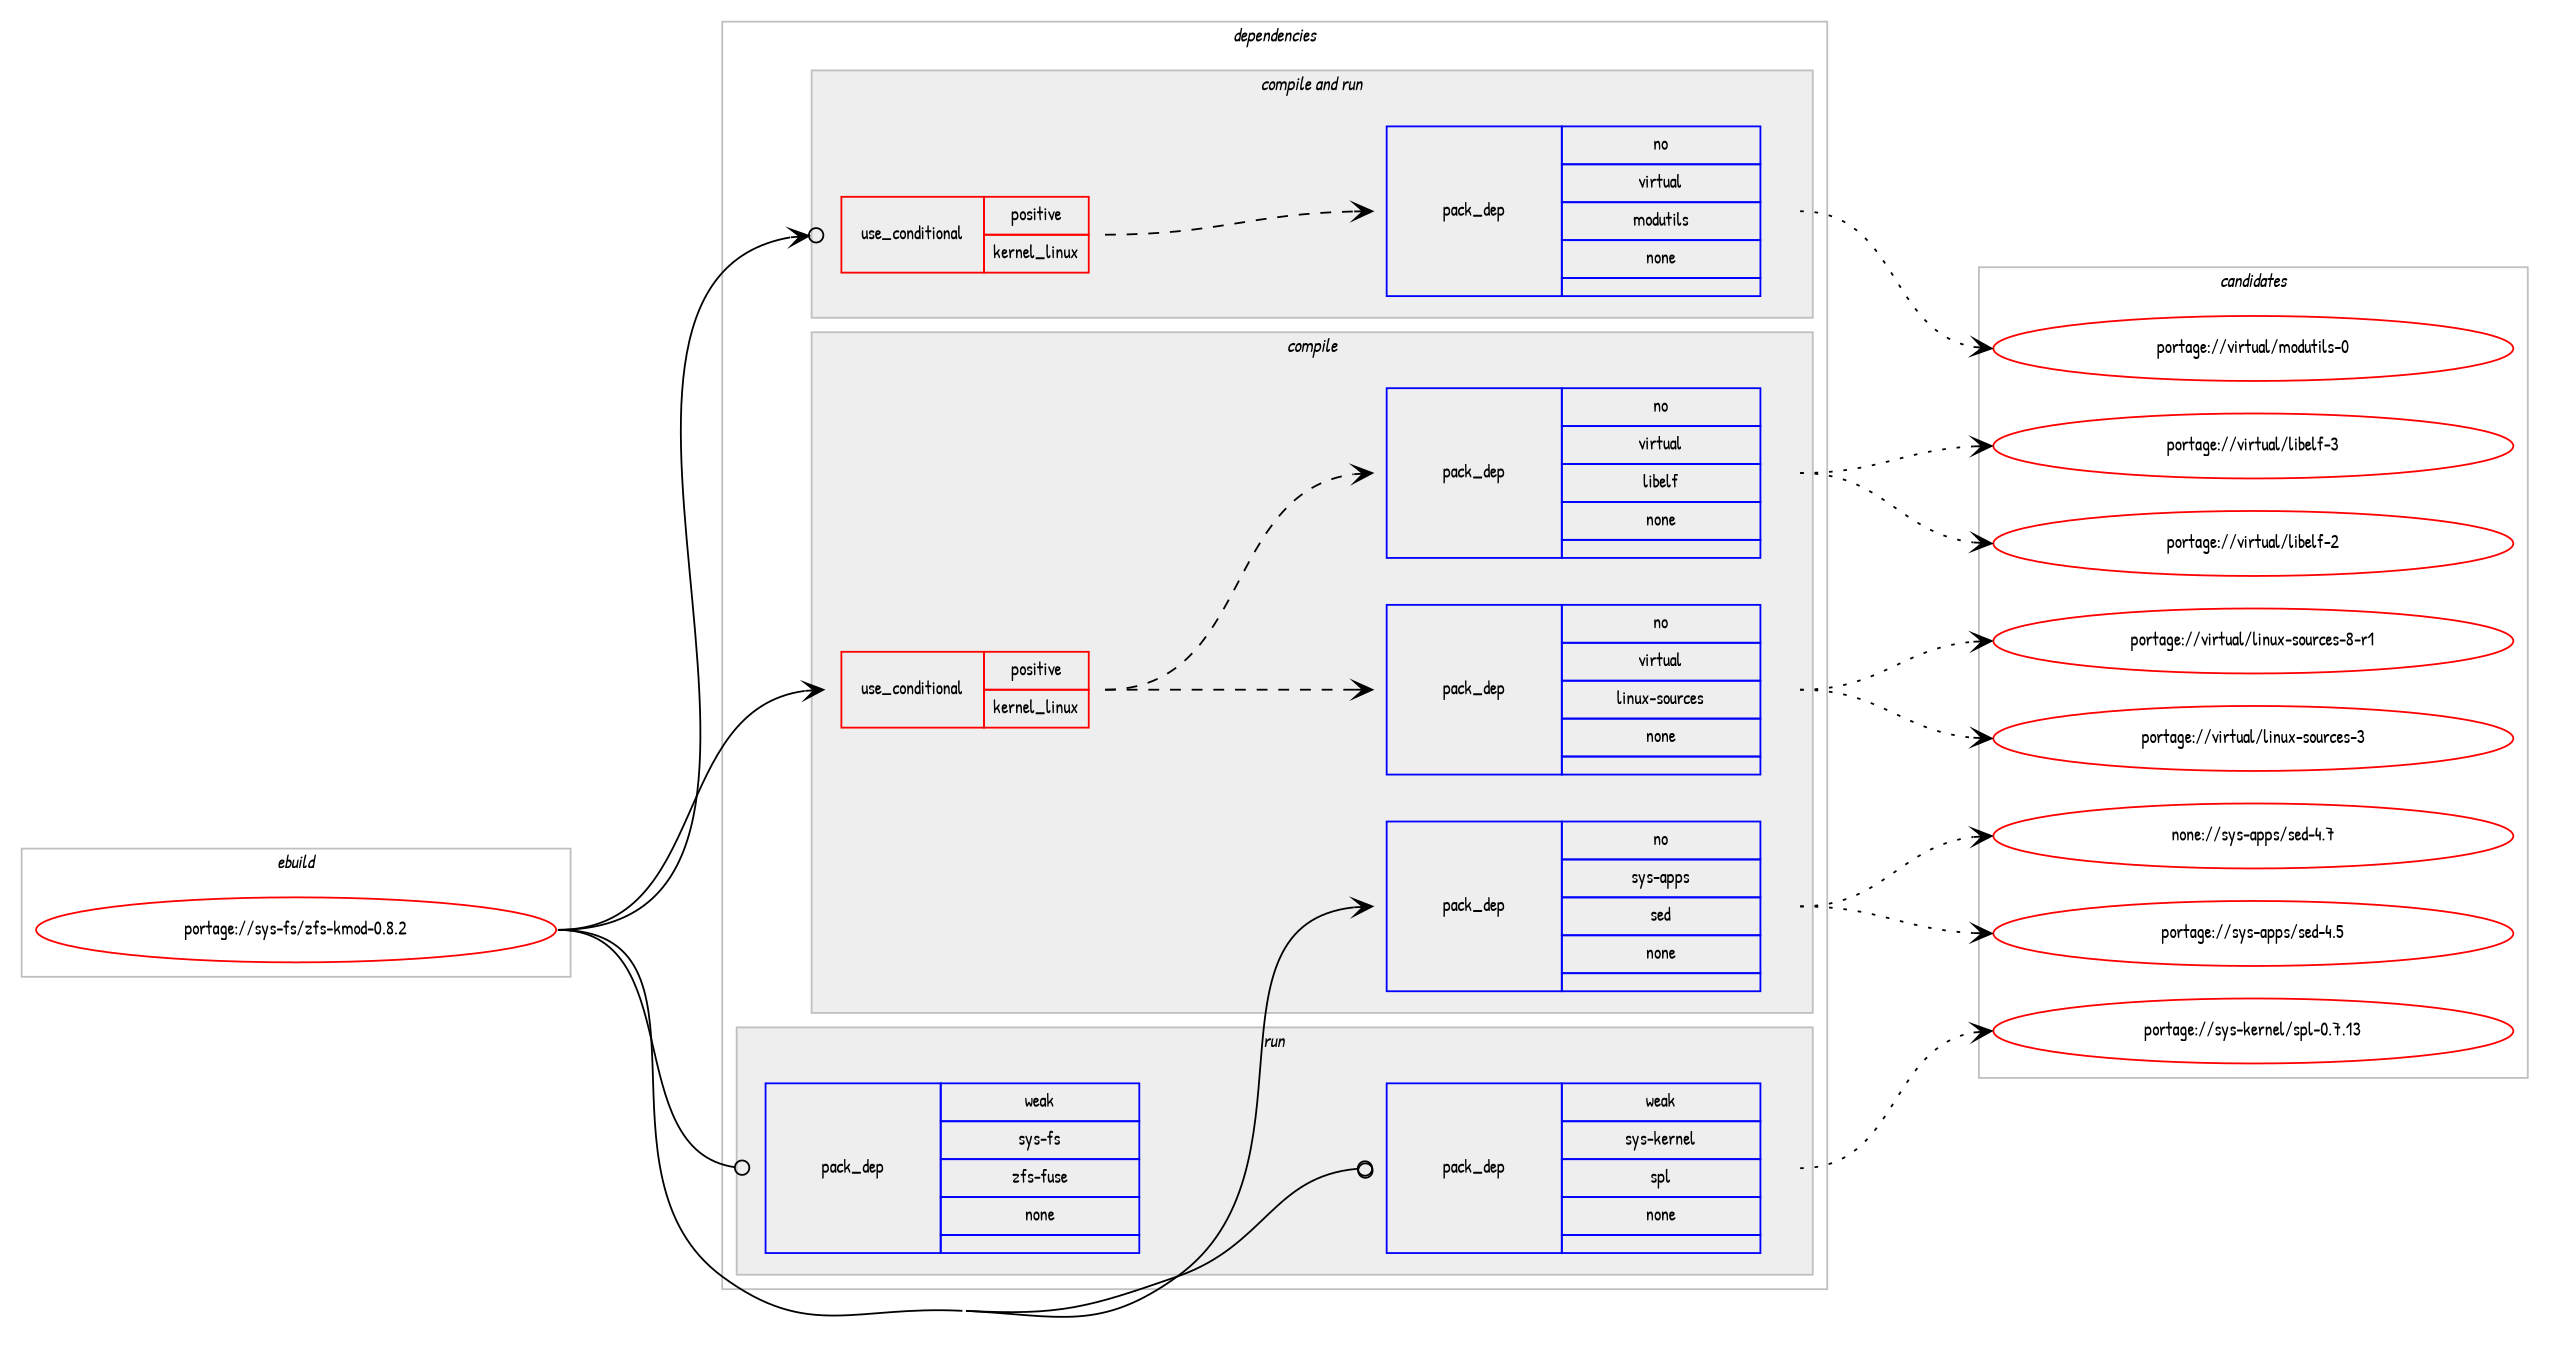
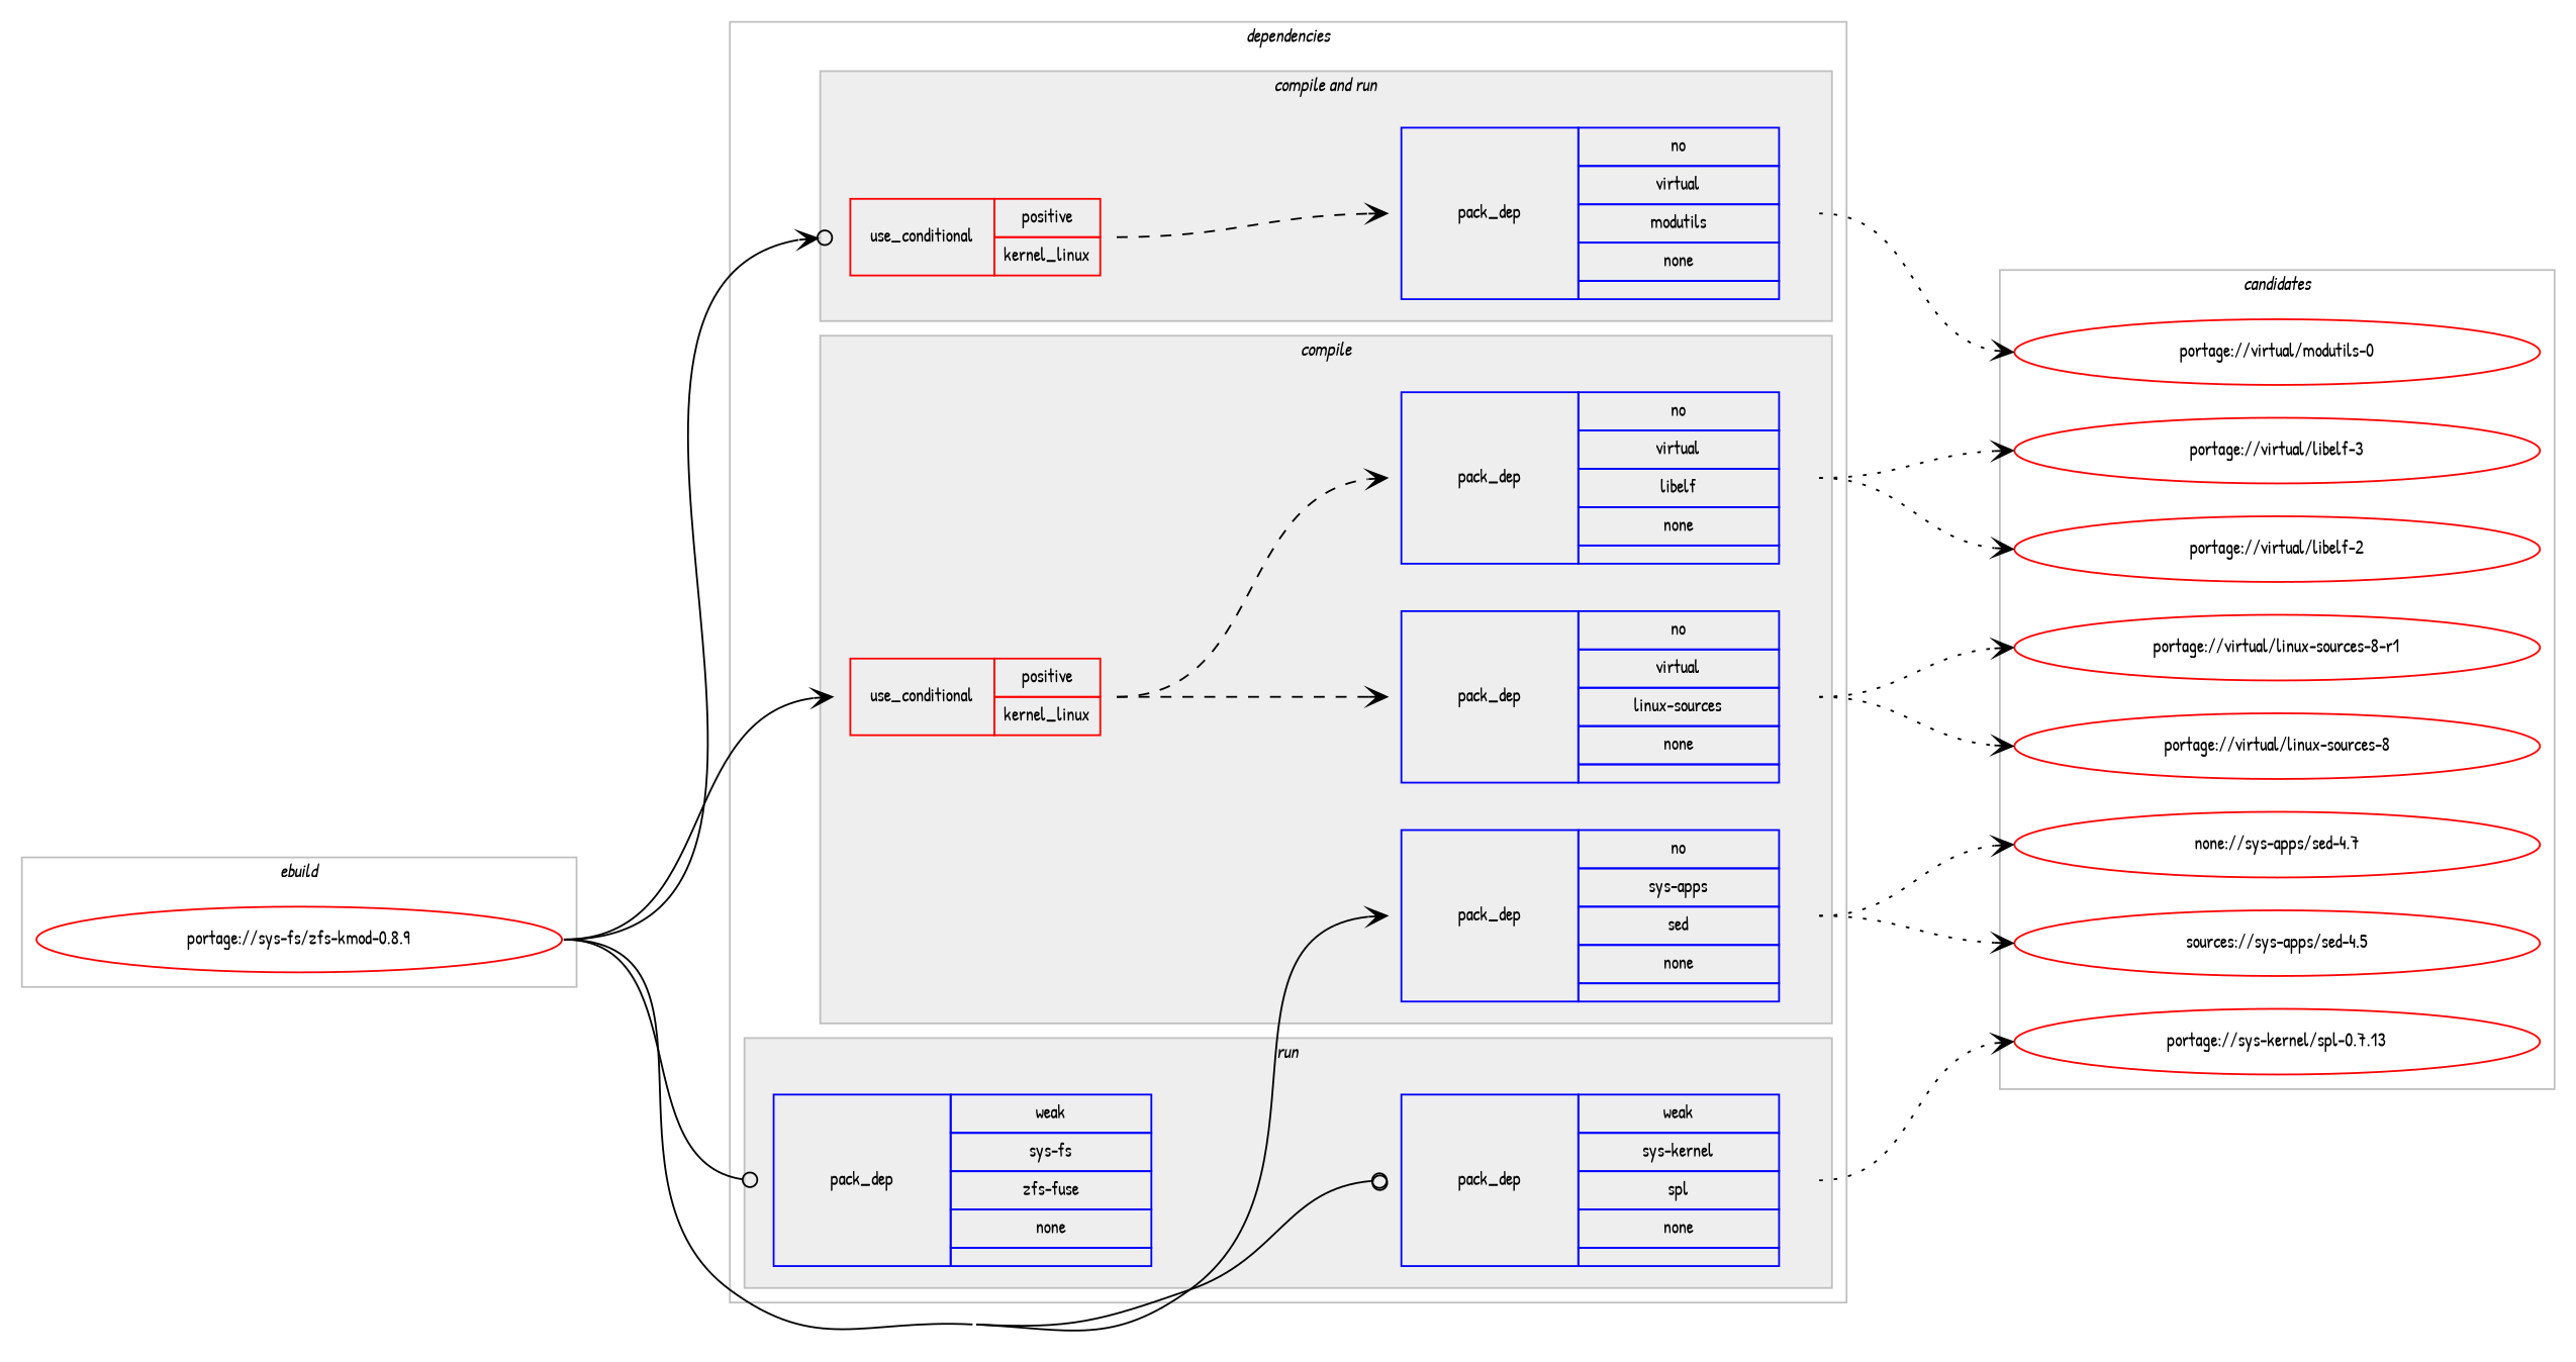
  digraph {
    compound=true
    concentrate=true
    fontname="Patrick Hand"
    fontsize=10
    newrank=true
    rankdir=LR
    ranksep=1.5
    node [color=red fontname="Patrick Hand" fontsize=10]
    edge [arrowhead=vee fontname="Patrick Hand" headport=w style=dotted tailport=e weight=20]
-   n1 [label="portage://sys-fs/zfs-kmod-0.8.2" width=4]
+   n1 [label="portage://sys-fs/zfs-kmod-0.8.9" width=4]
    n2 [color=blue label=<<TABLE BORDER="0" CELLBORDER="1" CELLSPACING="0" CELLPADDING="4" WIDTH="220"><TR><TD ROWSPAN="6" CELLPADDING="30">pack_dep</TD></TR><TR><TD WIDTH="110">no</TD></TR><TR><TD>virtual</TD></TR><TR><TD>linux-sources</TD></TR><TR><TD>none</TD></TR><TR><TD></TD></TR></TABLE>> shape=none]
    n3 [color=blue label=<<TABLE BORDER="0" CELLBORDER="1" CELLSPACING="0" CELLPADDING="4" WIDTH="220"><TR><TD ROWSPAN="6" CELLPADDING="30">pack_dep</TD></TR><TR><TD WIDTH="110">no</TD></TR><TR><TD>virtual</TD></TR><TR><TD>libelf</TD></TR><TR><TD>none</TD></TR><TR><TD></TD></TR></TABLE>> shape=none]
    n4 [label=<<TABLE BORDER="0" CELLBORDER="1" CELLSPACING="0" CELLPADDING="4"><TR><TD ROWSPAN="3" CELLPADDING="10">use_conditional</TD></TR><TR><TD>positive</TD></TR><TR><TD>kernel_linux</TD></TR></TABLE>> shape=none]
    n5 [color=blue label=<<TABLE BORDER="0" CELLBORDER="1" CELLSPACING="0" CELLPADDING="4" WIDTH="220"><TR><TD ROWSPAN="6" CELLPADDING="30">pack_dep</TD></TR><TR><TD WIDTH="110">no</TD></TR><TR><TD>sys-apps</TD></TR><TR><TD>sed</TD></TR><TR><TD>none</TD></TR><TR><TD></TD></TR></TABLE>> shape=none]
    n6 [color=blue label=<<TABLE BORDER="0" CELLBORDER="1" CELLSPACING="0" CELLPADDING="4" WIDTH="220"><TR><TD ROWSPAN="6" CELLPADDING="30">pack_dep</TD></TR><TR><TD WIDTH="110">no</TD></TR><TR><TD>virtual</TD></TR><TR><TD>modutils</TD></TR><TR><TD>none</TD></TR><TR><TD></TD></TR></TABLE>> shape=none]
    n7 [label=<<TABLE BORDER="0" CELLBORDER="1" CELLSPACING="0" CELLPADDING="4"><TR><TD ROWSPAN="3" CELLPADDING="10">use_conditional</TD></TR><TR><TD>positive</TD></TR><TR><TD>kernel_linux</TD></TR></TABLE>> shape=none]
    n8 [color=blue label=<<TABLE BORDER="0" CELLBORDER="1" CELLSPACING="0" CELLPADDING="4" WIDTH="220"><TR><TD ROWSPAN="6" CELLPADDING="30">pack_dep</TD></TR><TR><TD WIDTH="110">weak</TD></TR><TR><TD>sys-fs</TD></TR><TR><TD>zfs-fuse</TD></TR><TR><TD>none</TD></TR><TR><TD></TD></TR></TABLE>> shape=none]
    n9 [color=blue label=<<TABLE BORDER="0" CELLBORDER="1" CELLSPACING="0" CELLPADDING="4" WIDTH="220"><TR><TD ROWSPAN="6" CELLPADDING="30">pack_dep</TD></TR><TR><TD WIDTH="110">weak</TD></TR><TR><TD>sys-kernel</TD></TR><TR><TD>spl</TD></TR><TR><TD>none</TD></TR><TR><TD></TD></TR></TABLE>> shape=none]
-   n10 [label="portage://virtual/linux-sources-3" width=4]
+   n10 [label="portage://virtual/linux-sources-8" width=4]
    n11 [label="portage://virtual/linux-sources-8-r1" width=4]
    n12 [label="portage://virtual/libelf-2" width=4]
    n13 [label="portage://virtual/libelf-3" width=4]
-   n14 [label="portage://sys-apps/sed-4.5" width=4]
+   n14 [label="sources://sys-apps/sed-4.5" width=4]
    n15 [label="none://sys-apps/sed-4.7" width=4]
    n16 [label="portage://virtual/modutils-0" width=4]
    n17 [label="portage://sys-kernel/spl-0.7.13" width=4]
    subgraph cluster_1 {
      color=gray
      label=<<i>ebuild</i>>
      rank=same
      n1
    }
    subgraph cluster_2 {
      color=gray
      label=<<i>dependencies</i>>
      subgraph cluster_3 {
        color=gray
        fillcolor="#eeeeee"
        label=<<i>compile</i>>
        style=filled
        subgraph sub_4 {
          color=gray
          fillcolor="#eeeeee"
          label=<<i>compile</i>>
          style=filled
          n4
          subgraph sub_5 {
            color=gray
            fillcolor="#eeeeee"
            label=<<i>compile</i>>
            style=filled
            n2
          }
          subgraph sub_6 {
            color=gray
            fillcolor="#eeeeee"
            label=<<i>compile</i>>
            style=filled
            n3
          }
        }
        subgraph sub_7 {
          color=gray
          fillcolor="#eeeeee"
          label=<<i>compile</i>>
          style=filled
          n5
        }
      }
      subgraph cluster_8 {
        color=gray
        fillcolor="#eeeeee"
        label=<<i>compile and run</i>>
        style=filled
        subgraph sub_9 {
          color=gray
          fillcolor="#eeeeee"
          label=<<i>compile and run</i>>
          style=filled
          n7
          subgraph sub_10 {
            color=gray
            fillcolor="#eeeeee"
            label=<<i>compile and run</i>>
            style=filled
            n6
          }
        }
      }
      subgraph cluster_11 {
        color=gray
        fillcolor="#eeeeee"
        label=<<i>run</i>>
        style=filled
        subgraph sub_12 {
          color=gray
          fillcolor="#eeeeee"
          label=<<i>run</i>>
          style=filled
          n8
        }
        subgraph sub_13 {
          color=gray
          fillcolor="#eeeeee"
          label=<<i>run</i>>
          style=filled
          n9
        }
      }
    }
    subgraph cluster_14 {
      color=gray
      label=<<i>candidates</i>>
      rank=same
      subgraph sub_15 {
        color=black
        label=<<i>candidates</i>>
        nodesep=1
        rank=same
        n10
        n11
      }
      subgraph sub_16 {
        color=black
        label=<<i>candidates</i>>
        nodesep=1
        rank=same
        n12
        n13
      }
      subgraph sub_17 {
        color=black
        label=<<i>candidates</i>>
        nodesep=1
        rank=same
        n14
        n15
      }
      subgraph sub_18 {
        color=black
        label=<<i>candidates</i>>
        nodesep=1
        rank=same
        n16
      }
      subgraph sub_19 {
        color=black
        label=<<i>candidates</i>>
        nodesep=1
        rank=same
      }
      subgraph sub_20 {
        color=black
        label=<<i>candidates</i>>
        nodesep=1
        rank=same
        n17
      }
    }
    n1 -> n4 [style=solid]
    n1 -> n5 [style=solid]
    n1 -> n7 [arrowhead=odotvee style=solid]
    n1 -> n8 [arrowhead=odot style=solid]
    n1 -> n9 [arrowhead=odot style=solid]
    n2 -> n10 [weight=100]
    n2 -> n11 [weight=100]
    n3 -> n12 [weight=100]
    n3 -> n13 [weight=100]
    n4 -> n2 [style=dashed]
    n4 -> n3 [style=dashed]
    n5 -> n14 [weight=100]
    n5 -> n15 [weight=100]
    n6 -> n16 [weight=100]
    n7 -> n6 [style=dashed]
    n9 -> n17 [weight=100]
  }
